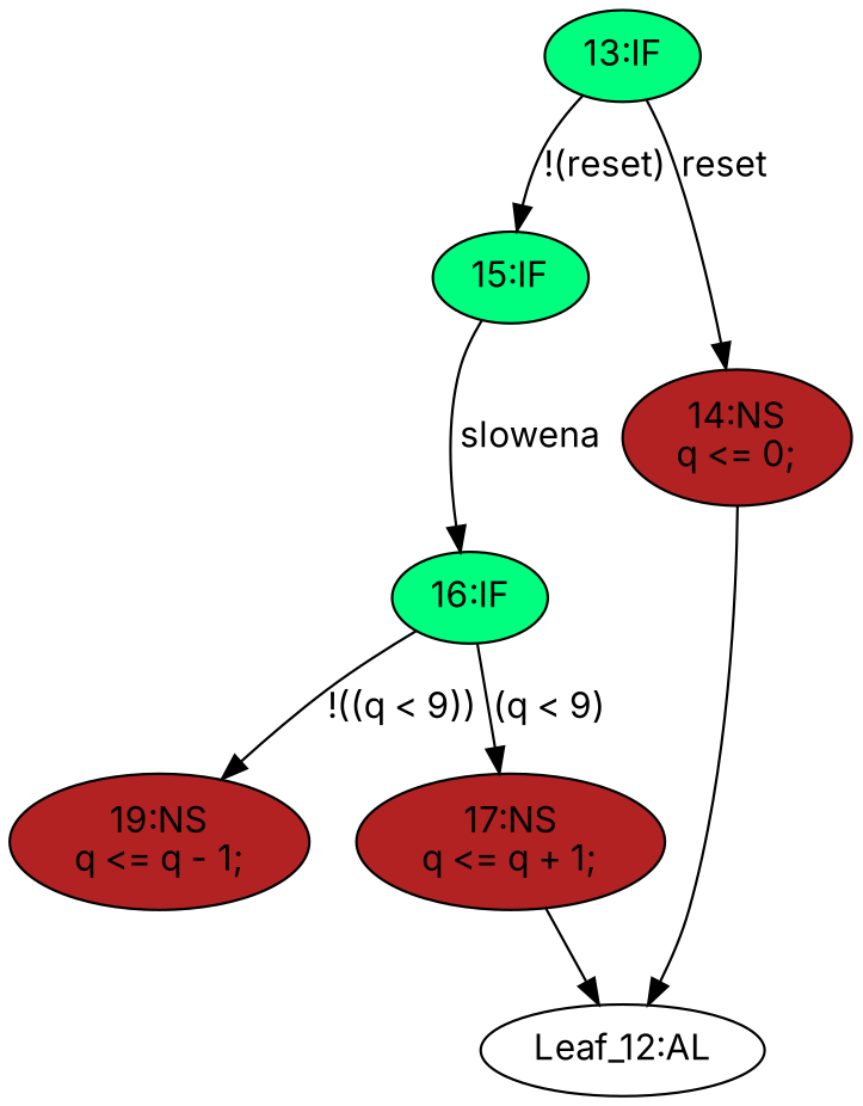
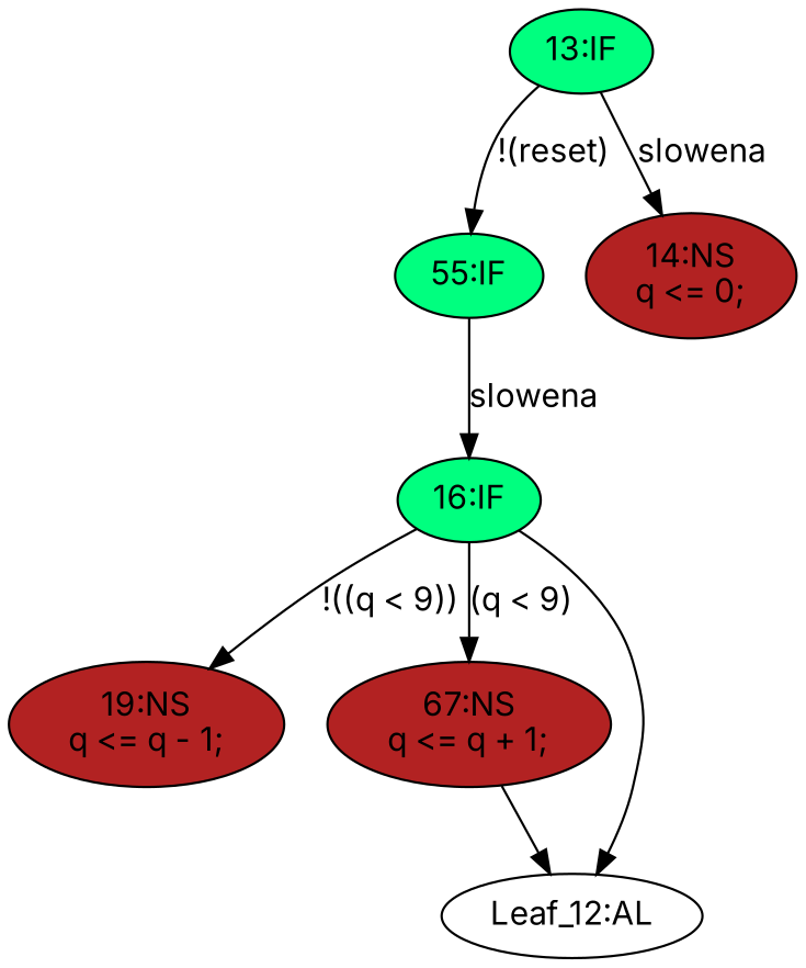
  strict digraph {
    fontname=Inter
    node [fillcolor=springgreen fontname=Inter statements="[]" style=filled typ=IfStatement]
    edge [cond="['q']" fontname=Inter lineno=16]
    n1 [ast="<pyverilog.vparser.ast.IfStatement object at 0x7fbafddce550>" label="16:IF"]
    n2 [ast="<pyverilog.vparser.ast.NonblockingSubstitution object at 0x7fbafe071250>" fillcolor=firebrick label="19:NS\nq <= q - 1;" statements="[<pyverilog.vparser.ast.NonblockingSubstitution object at 0x7fbafe071250>]" typ=NonblockingSubstitution]
-   n3 [ast="<pyverilog.vparser.ast.NonblockingSubstitution object at 0x7fbafddcecd0>" fillcolor=firebrick label="17:NS\nq <= q + 1;" statements="[<pyverilog.vparser.ast.NonblockingSubstitution object at 0x7fbafddcecd0>]" typ=NonblockingSubstitution]
+   n3 [ast="<pyverilog.vparser.ast.NonblockingSubstitution object at 0x7fbafddcecd0>" fillcolor=firebrick label="67:NS\nq <= q + 1;" statements="[<pyverilog.vparser.ast.NonblockingSubstitution object at 0x7fbafddcecd0>]" typ=NonblockingSubstitution]
    n4 [def_var="['q']" label="Leaf_12:AL" fillcolor="" statements="" style="" typ=""]
-   n5 [ast="<pyverilog.vparser.ast.IfStatement object at 0x7fbafe063d10>" label="15:IF"]
+   n5 [ast="<pyverilog.vparser.ast.IfStatement object at 0x7fbafe063d10>" label="55:IF"]
    n6 [ast="<pyverilog.vparser.ast.IfStatement object at 0x7fbafe077090>" label="13:IF"]
    n7 [ast="<pyverilog.vparser.ast.NonblockingSubstitution object at 0x7fbafe077390>" fillcolor=firebrick label="14:NS\nq <= 0;" statements="[<pyverilog.vparser.ast.NonblockingSubstitution object at 0x7fbafe077390>]" typ=NonblockingSubstitution]
    n1 -> n2 [label="!((q < 9))"]
    n1 -> n3 [label="(q < 9)"]
    n3 -> n4 [cond="[]" lineno=None]
    n5 -> n1 [cond="['slowena']" label=slowena lineno=15]
    n6 -> n5 [cond="['reset']" label="!(reset)" lineno=13]
-   n6 -> n7 [cond="['reset']" label=reset lineno=13]
-   n7 -> n4 [cond="[]" lineno=None]
+   n6 -> n7 [cond="['reset']" label=slowena lineno=13]
+   n1 -> n4 [cond="[]" lineno=None]
  }
